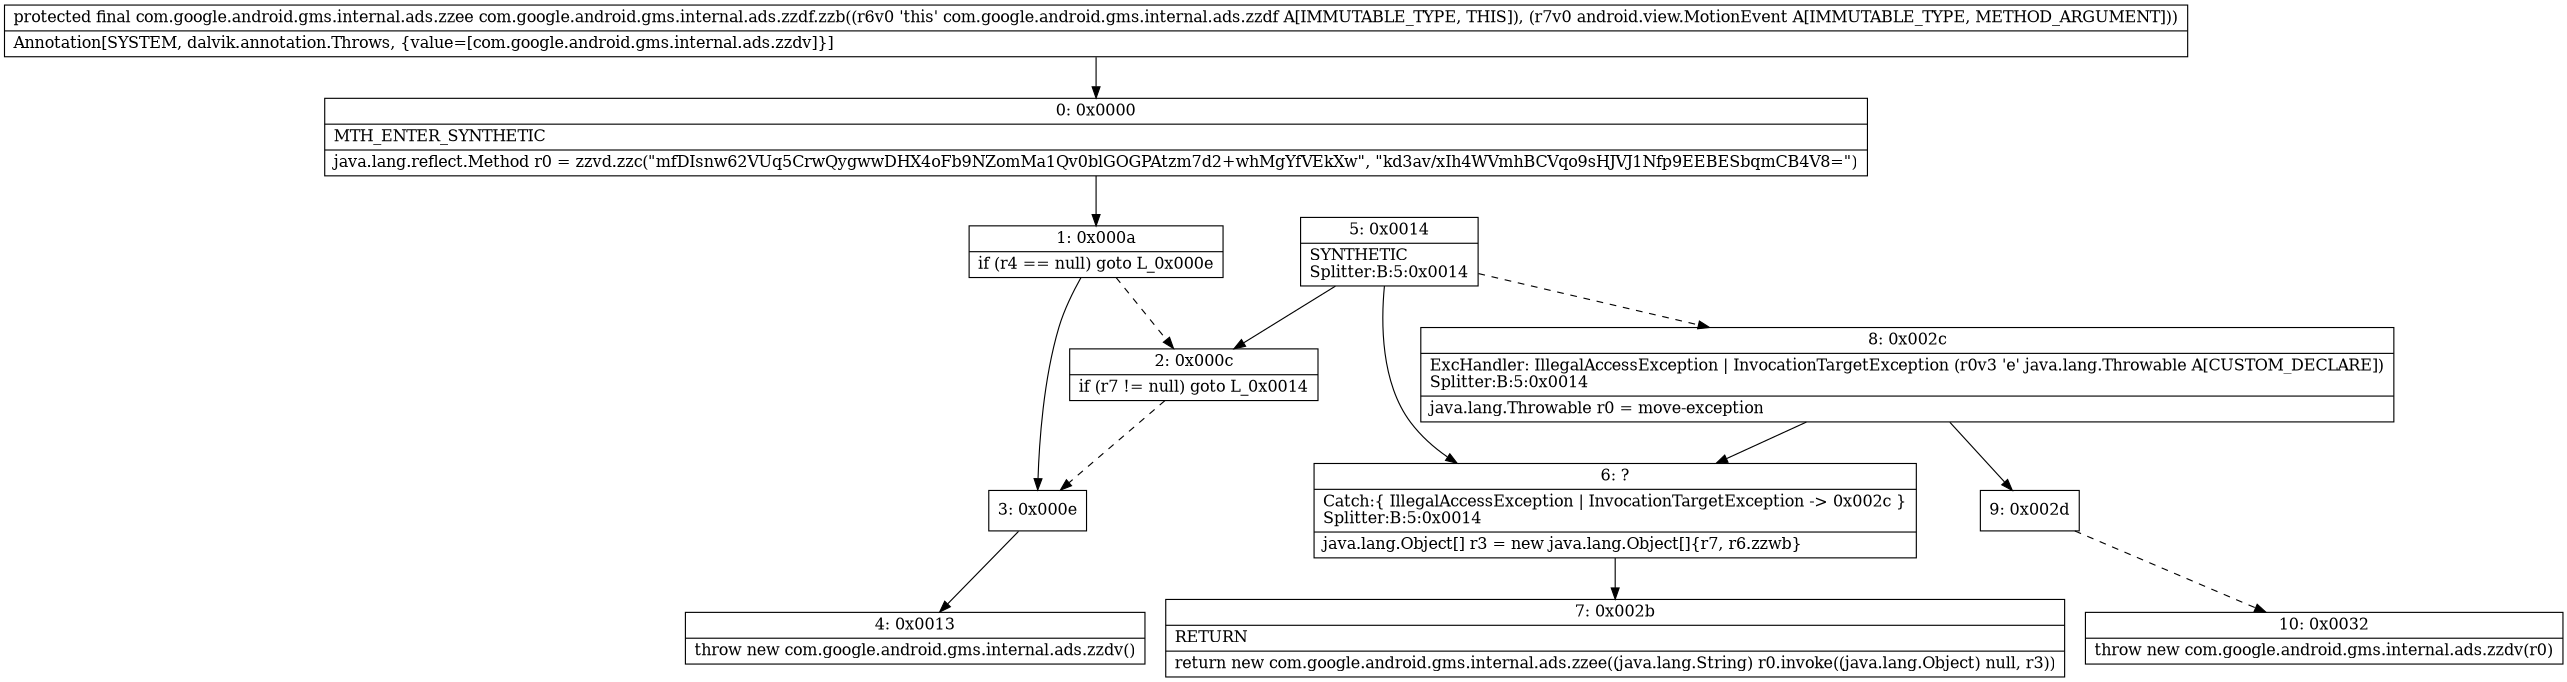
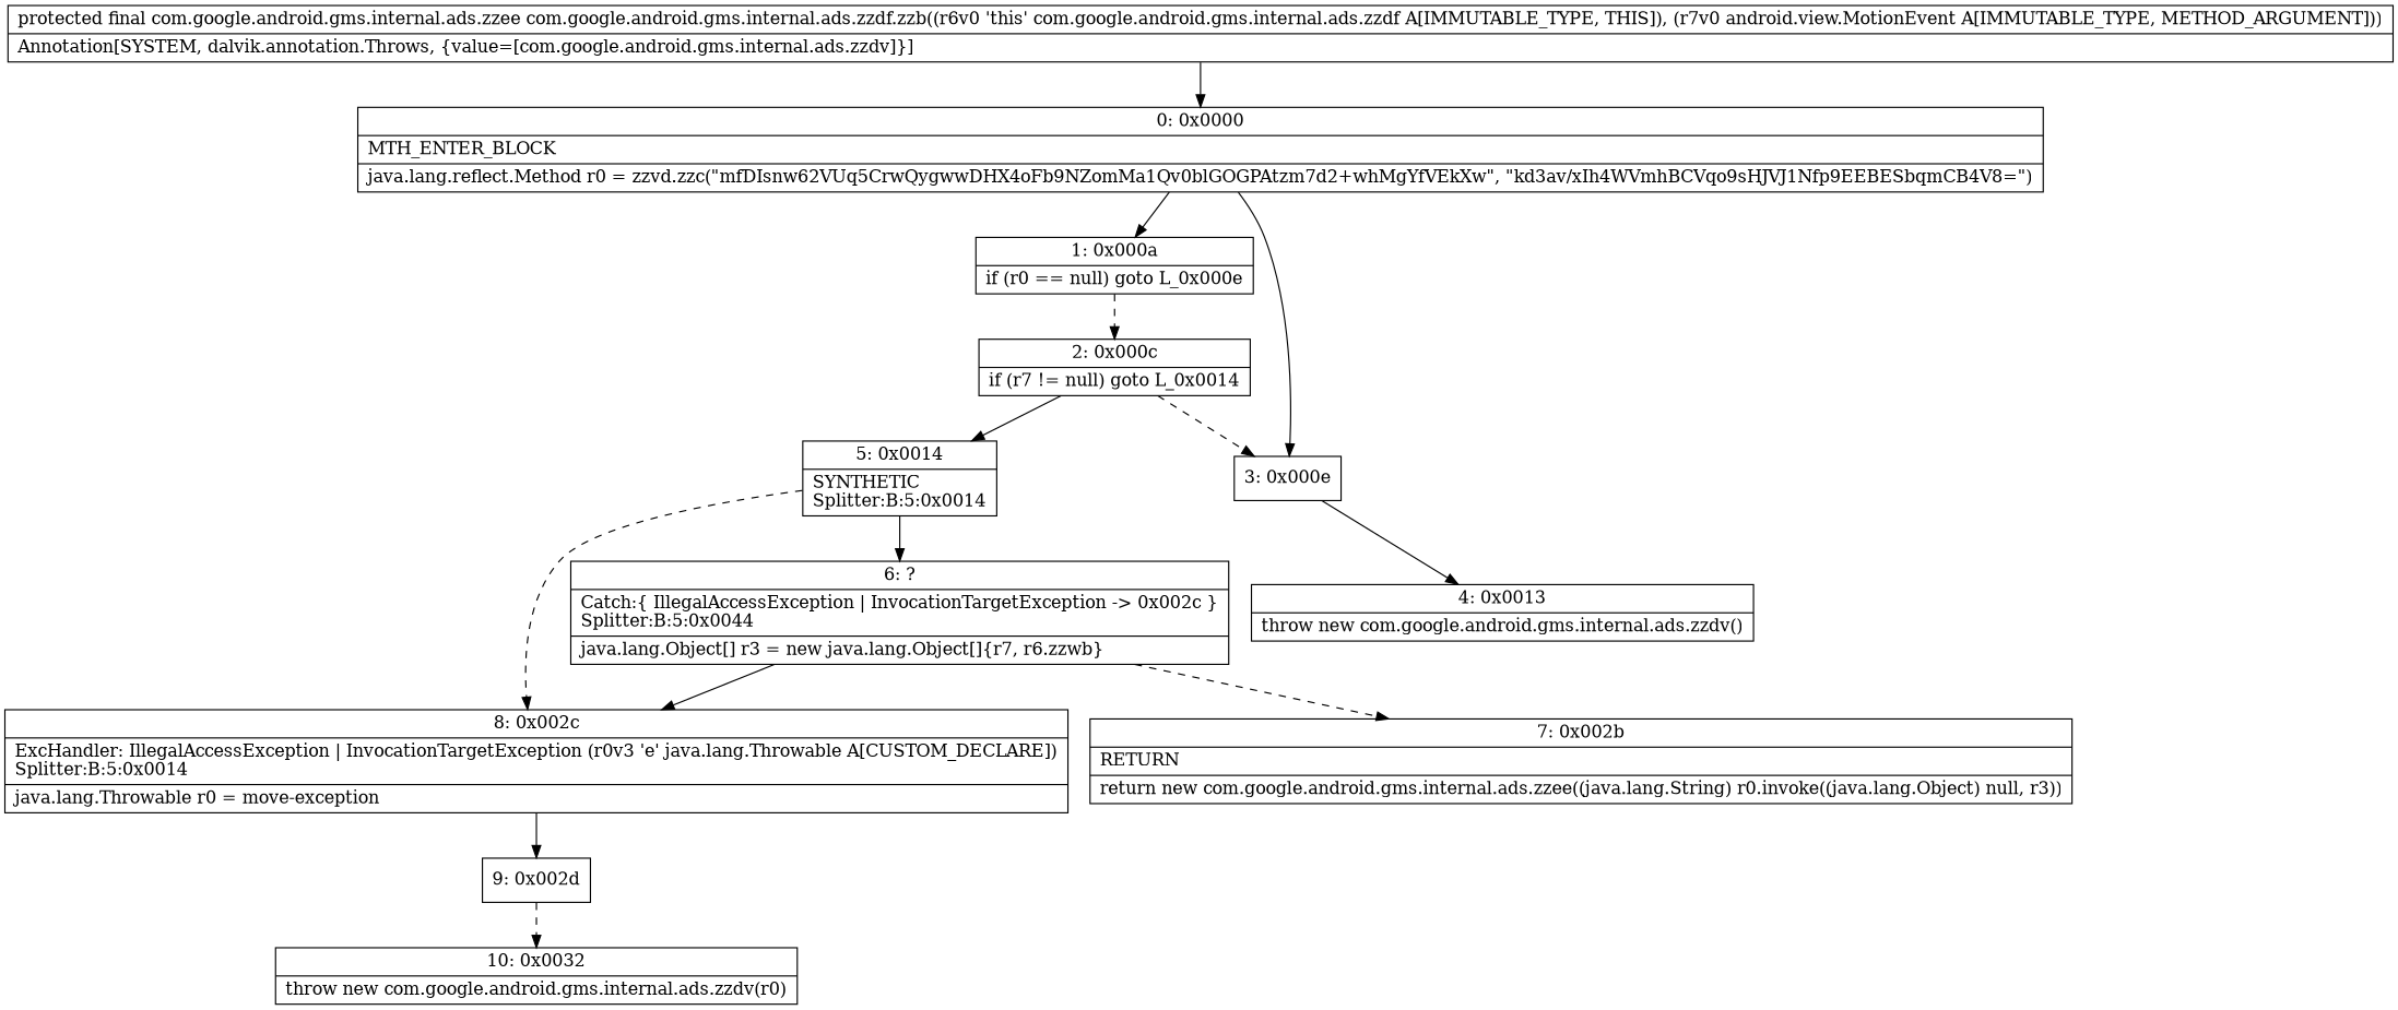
  digraph {
    node [shape=record]
-   n1 [label="{0\:\ 0x0000|MTH_ENTER_SYNTHETIC\l|java.lang.reflect.Method r0 = zzvd.zzc(\"mfDIsnw62VUq5CrwQygwwDHX4oFb9NZomMa1Qv0blGOGPAtzm7d2+whMgYfVEkXw\", \"kd3av\/xIh4WVmhBCVqo9sHJVJ1Nfp9EEBESbqmCB4V8=\")\l}"]
-   n2 [label="{1\:\ 0x000a|if (r4 == null) goto L_0x000e\l}"]
+   n1 [label="{0\:\ 0x0000|MTH_ENTER_BLOCK\l|java.lang.reflect.Method r0 = zzvd.zzc(\"mfDIsnw62VUq5CrwQygwwDHX4oFb9NZomMa1Qv0blGOGPAtzm7d2+whMgYfVEkXw\", \"kd3av\/xIh4WVmhBCVqo9sHJVJ1Nfp9EEBESbqmCB4V8=\")\l}"]
+   n2 [label="{1\:\ 0x000a|if (r0 == null) goto L_0x000e\l}"]
    n3 [label="{2\:\ 0x000c|if (r7 != null) goto L_0x0014\l}"]
    n4 [label="{3\:\ 0x000e}"]
    n5 [label="{5\:\ 0x0014|SYNTHETIC\lSplitter:B:5:0x0014\l}"]
    n6 [label="{4\:\ 0x0013|throw new com.google.android.gms.internal.ads.zzdv()\l}"]
-   n7 [label="{6\:\ ?|Catch:\{ IllegalAccessException \| InvocationTargetException \-\> 0x002c \}\lSplitter:B:5:0x0014\l|java.lang.Object[] r3 = new java.lang.Object[]\{r7, r6.zzwb\}\l}"]
+   n7 [label="{6\:\ ?|Catch:\{ IllegalAccessException \| InvocationTargetException \-\> 0x002c \}\lSplitter:B:5:0x0044\l|java.lang.Object[] r3 = new java.lang.Object[]\{r7, r6.zzwb\}\l}"]
    n8 [label="{8\:\ 0x002c|ExcHandler: IllegalAccessException \| InvocationTargetException (r0v3 'e' java.lang.Throwable A[CUSTOM_DECLARE])\lSplitter:B:5:0x0014\l|java.lang.Throwable r0 = move\-exception\l}"]
    n9 [label="{7\:\ 0x002b|RETURN\l|return new com.google.android.gms.internal.ads.zzee((java.lang.String) r0.invoke((java.lang.Object) null, r3))\l}"]
    n10 [label="{9\:\ 0x002d}"]
    n11 [label="{10\:\ 0x0032|throw new com.google.android.gms.internal.ads.zzdv(r0)\l}"]
    n12 [label="{protected final com.google.android.gms.internal.ads.zzee com.google.android.gms.internal.ads.zzdf.zzb((r6v0 'this' com.google.android.gms.internal.ads.zzdf A[IMMUTABLE_TYPE, THIS]), (r7v0 android.view.MotionEvent A[IMMUTABLE_TYPE, METHOD_ARGUMENT]))  | Annotation[SYSTEM, dalvik.annotation.Throws, \{value=[com.google.android.gms.internal.ads.zzdv]\}]\l}"]
    n1 -> n2
    n2 -> n3 [style=dashed]
-   n2 -> n4
+   n1 -> n4
    n3 -> n4 [style=dashed]
-   n5 -> n3
+   n3 -> n5
    n4 -> n6
    n5 -> n7
    n5 -> n8 [style=dashed]
-   n8 -> n7
-   n7 -> n9
+   n7 -> n8
+   n7 -> n9 [style=dashed]
    n8 -> n10
    n10 -> n11 [style=dashed]
    n12 -> n1
  }
